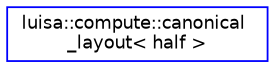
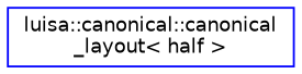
  digraph {
    rankdir=LR
-   n1 [color=blue fillcolor=white fontname=Helvetica fontsize=10 height=0.2 label="luisa::compute::canonical\l_layout\< half \>" shape=box style=filled width=0.4]
+   n1 [color=blue fillcolor=white fontname=Helvetica fontsize=10 height=0.2 label="luisa::canonical::canonical\l_layout\< half \>" shape=box style=filled width=0.4]
  }
